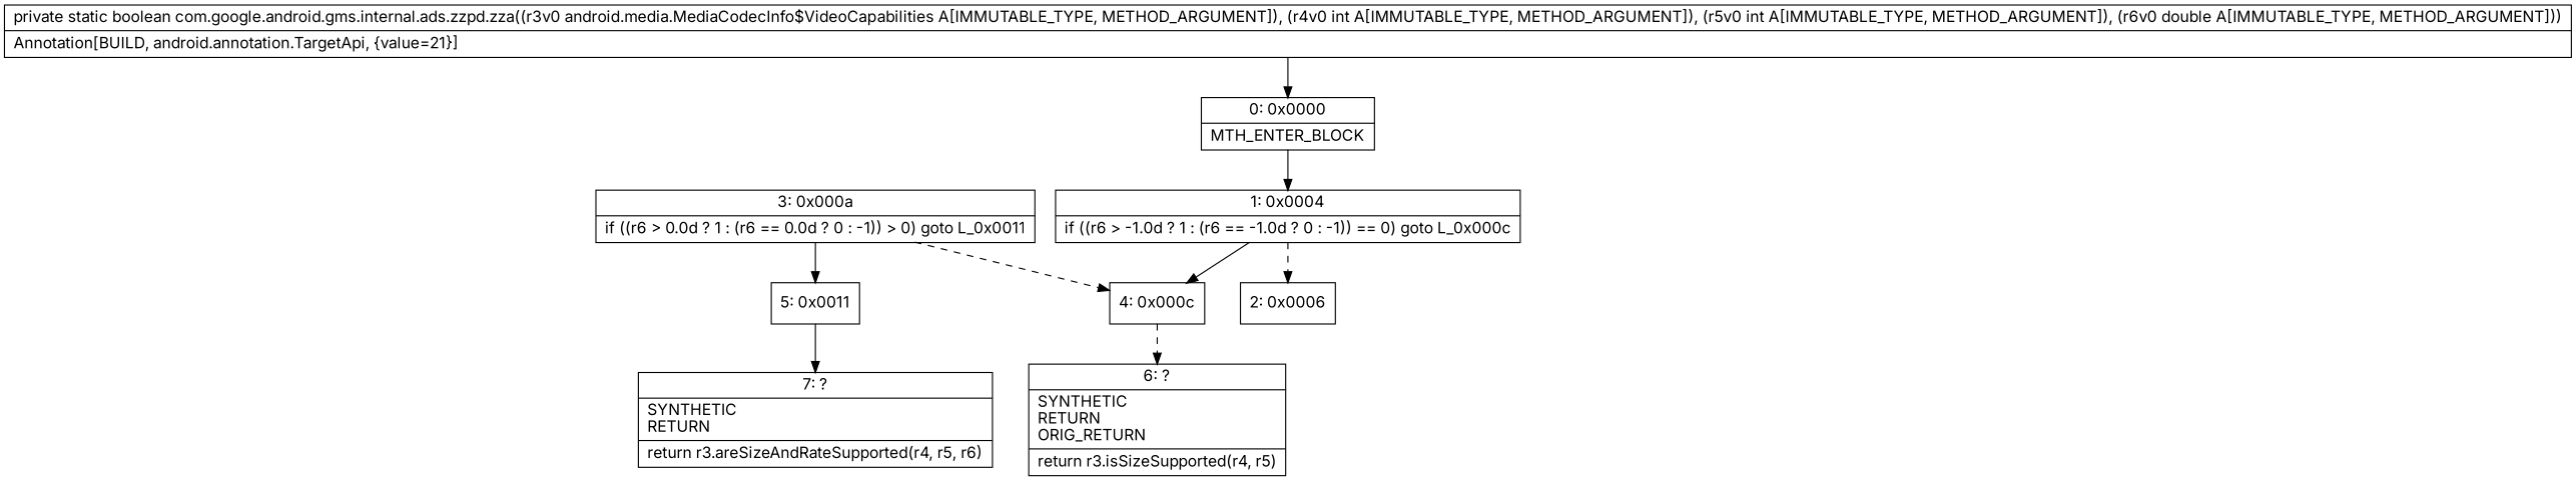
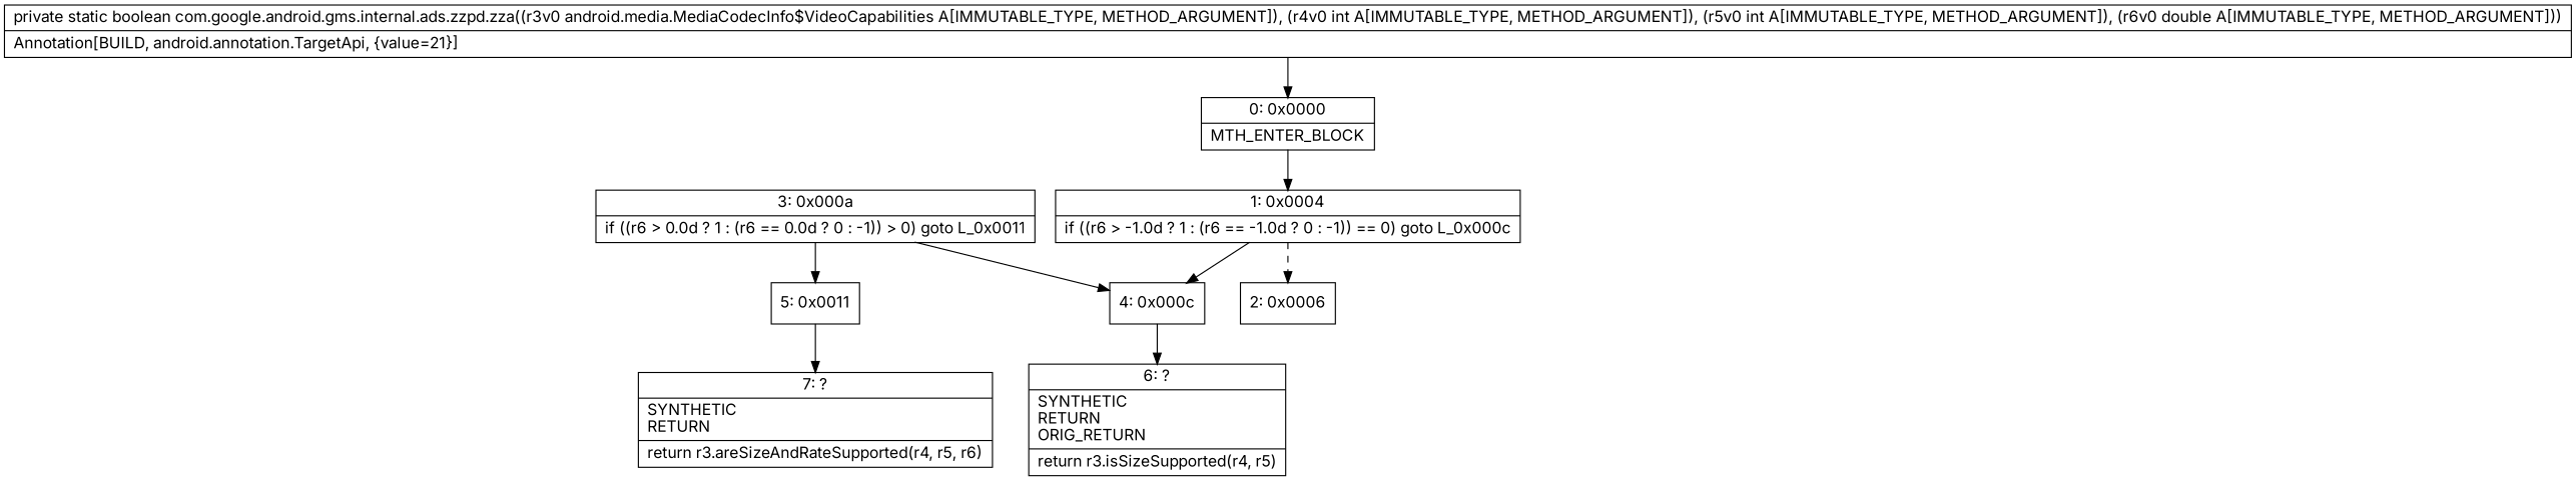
  digraph {
    fontname=Inter
    node [fontname=Inter shape=record]
    edge [fontname=Inter]
    n1 [label="{0\:\ 0x0000|MTH_ENTER_BLOCK\l}"]
    n2 [label="{1\:\ 0x0004|if ((r6 \> \-1.0d ? 1 : (r6 == \-1.0d ? 0 : \-1)) == 0) goto L_0x000c\l}"]
    n3 [label="{2\:\ 0x0006}"]
    n4 [label="{4\:\ 0x000c}"]
    n5 [label="{6\:\ ?|SYNTHETIC\lRETURN\lORIG_RETURN\l|return r3.isSizeSupported(r4, r5)\l}"]
    n6 [label="{3\:\ 0x000a|if ((r6 \> 0.0d ? 1 : (r6 == 0.0d ? 0 : \-1)) \> 0) goto L_0x0011\l}"]
    n7 [label="{5\:\ 0x0011}"]
    n8 [label="{7\:\ ?|SYNTHETIC\lRETURN\l|return r3.areSizeAndRateSupported(r4, r5, r6)\l}"]
    n9 [label="{private static boolean com.google.android.gms.internal.ads.zzpd.zza((r3v0 android.media.MediaCodecInfo$VideoCapabilities A[IMMUTABLE_TYPE, METHOD_ARGUMENT]), (r4v0 int A[IMMUTABLE_TYPE, METHOD_ARGUMENT]), (r5v0 int A[IMMUTABLE_TYPE, METHOD_ARGUMENT]), (r6v0 double A[IMMUTABLE_TYPE, METHOD_ARGUMENT]))  | Annotation[BUILD, android.annotation.TargetApi, \{value=21\}]\l}"]
    n1 -> n2
    n2 -> n3 [style=dashed]
    n2 -> n4
-   n4 -> n5 [style=dashed]
-   n6 -> n4 [style=dashed]
+   n4 -> n5
+   n6 -> n4 [style=solid]
    n6 -> n7
    n7 -> n8
    n9 -> n1
  }
